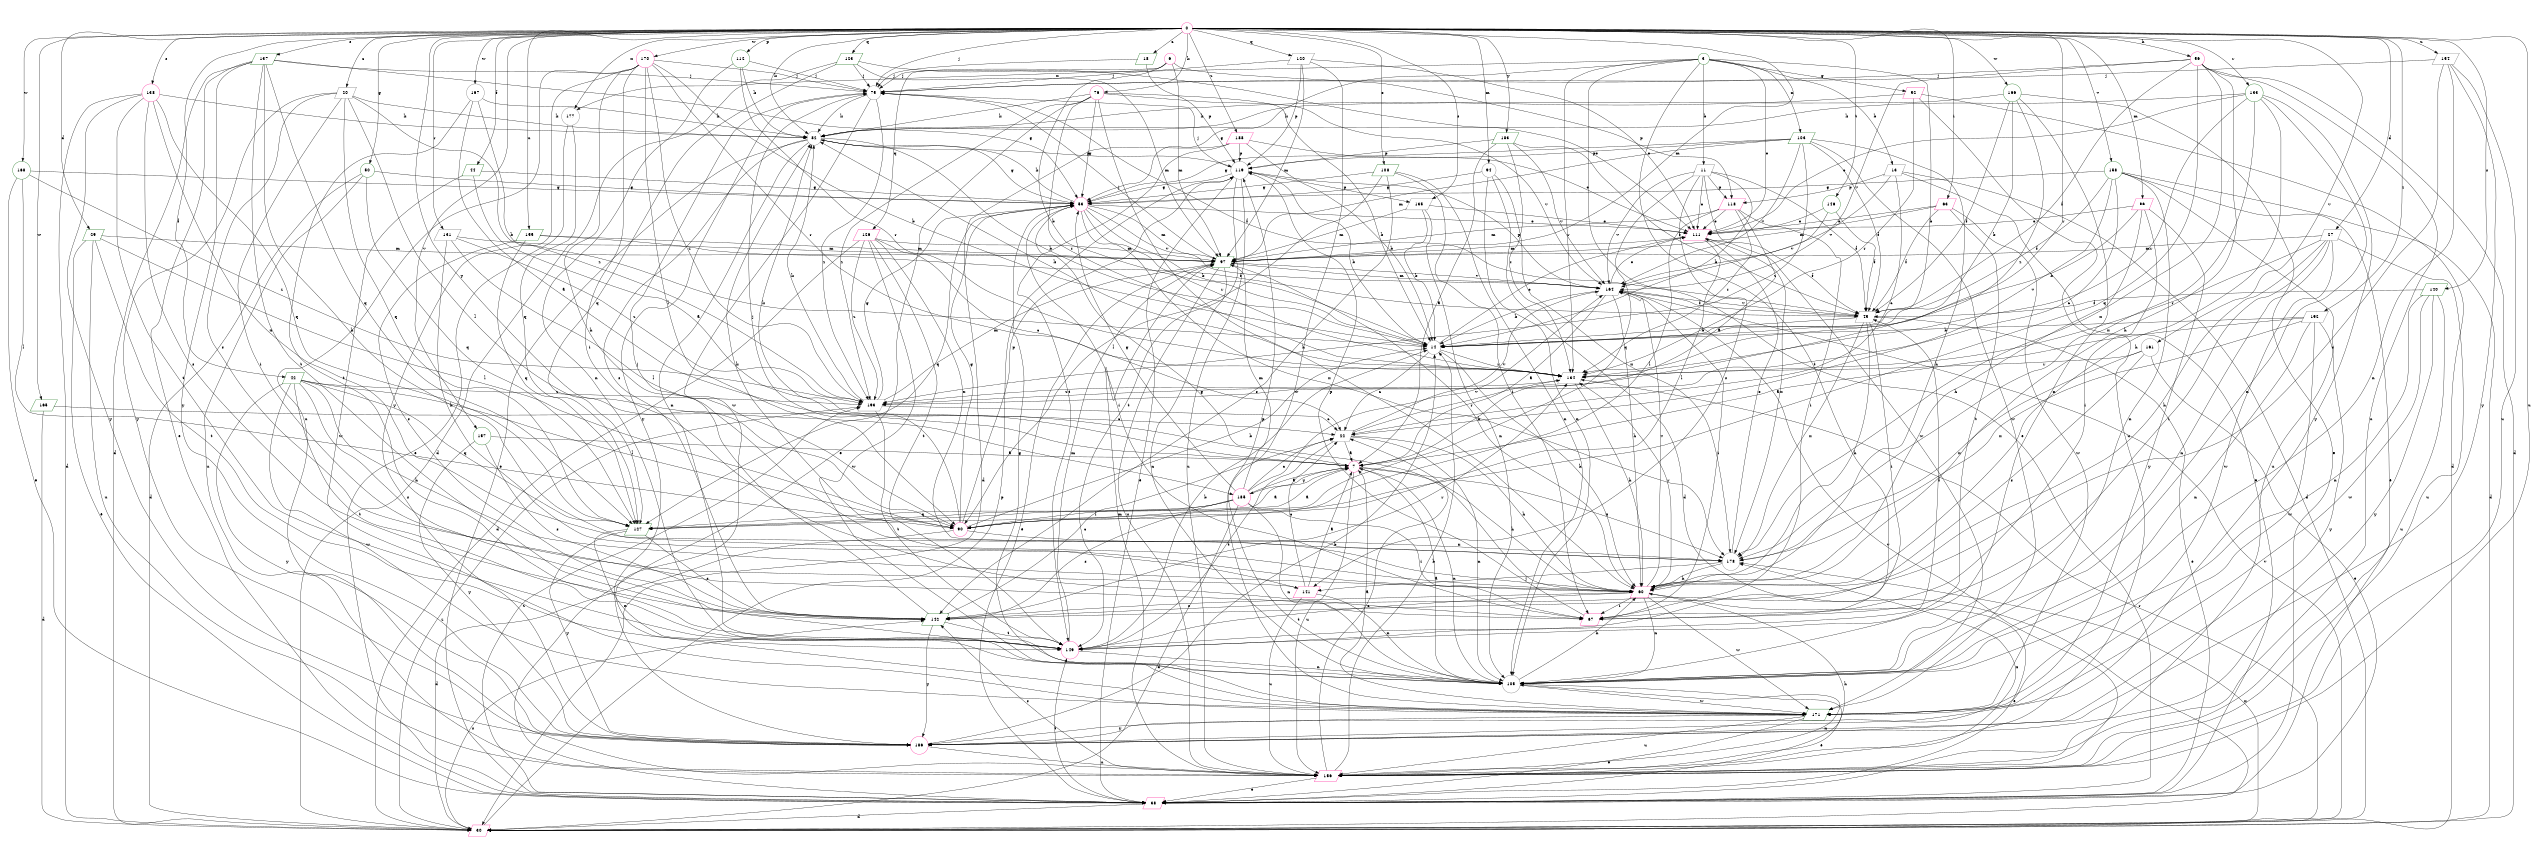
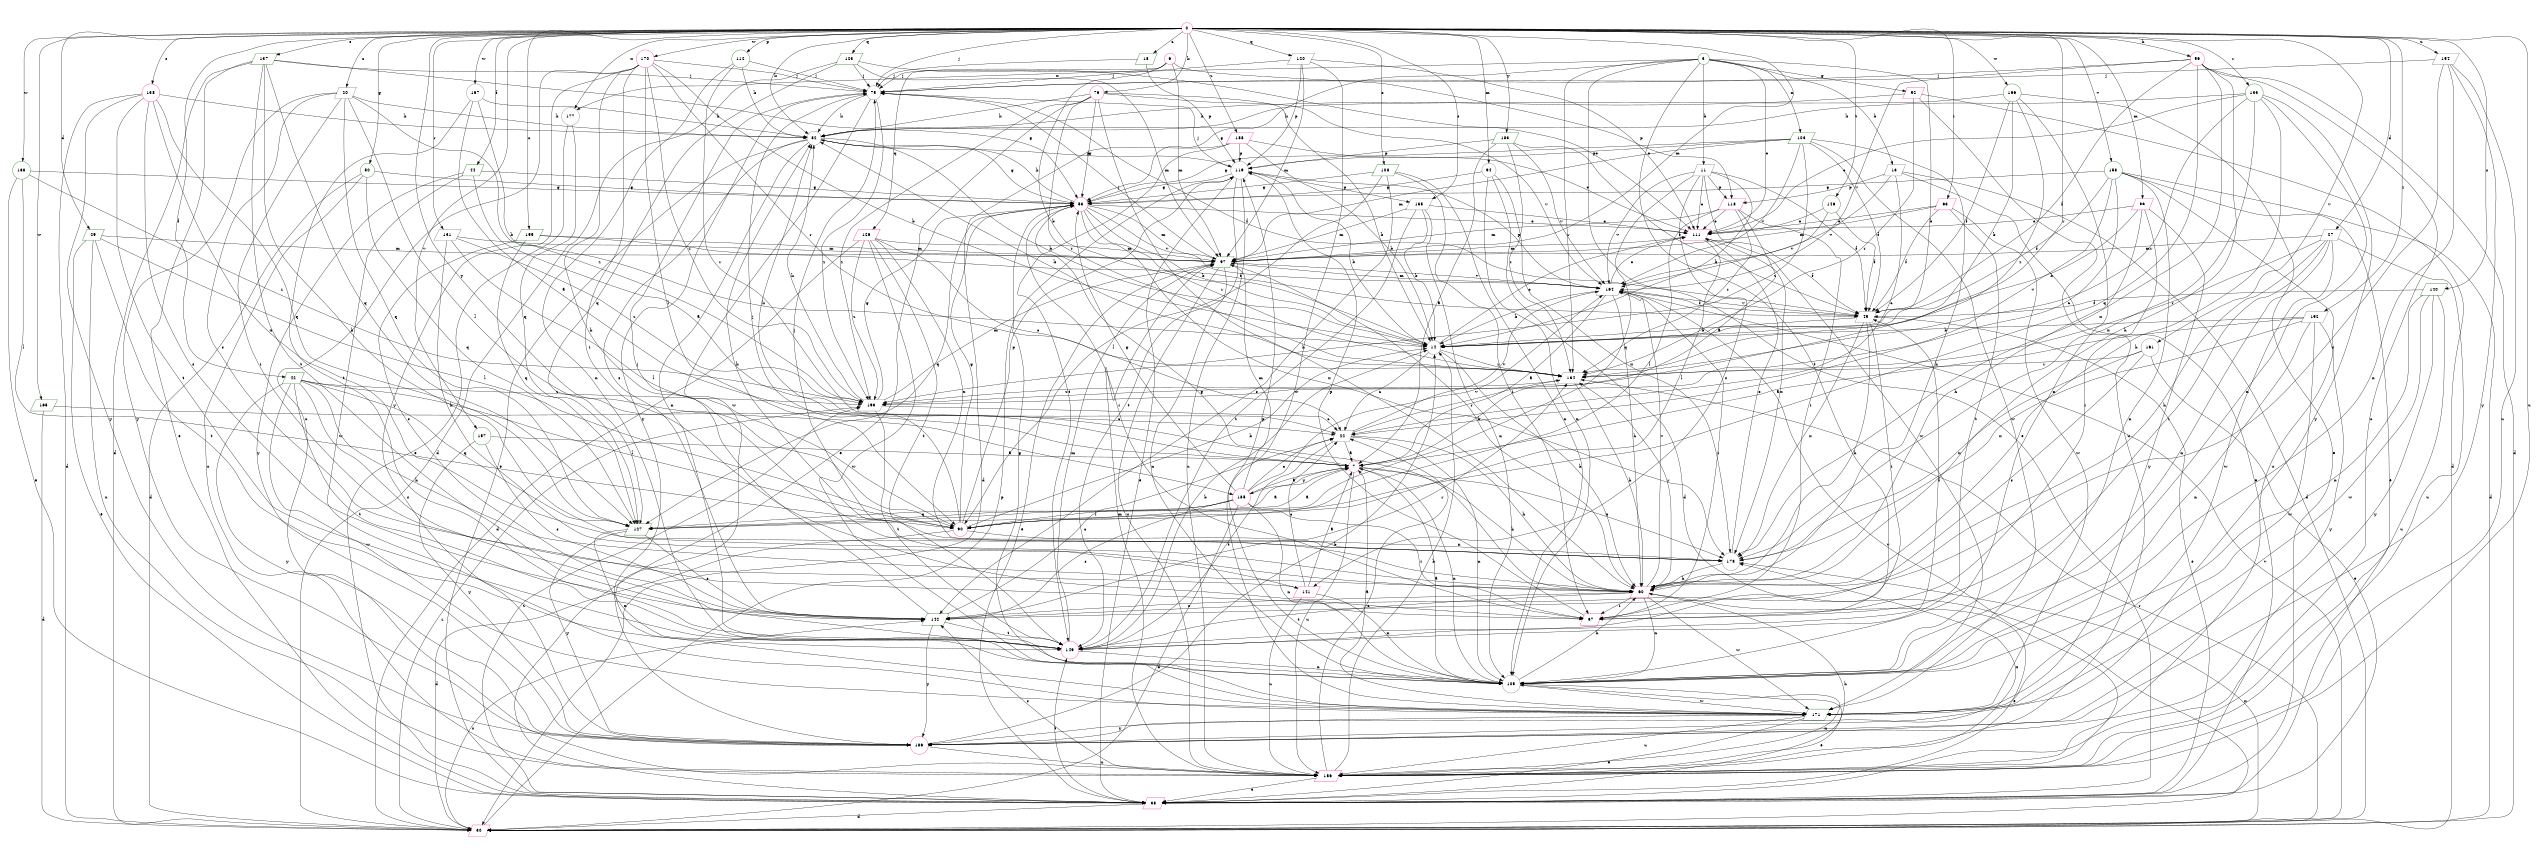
  strict digraph {
    node [color=deeppink shape=parallelogram]
    0 [shape=circle]
    18 [color=darkgreen]
    20 [color=gray40]
    27 [color=gray40]
    29 [color=darkgreen]
    42 [color=darkgreen]
    44 [color=darkgreen]
    50 [color=darkgreen shape=circle]
    56 [shape=circle]
    63
    75 [color=gray40 shape=circle]
    76 [shape=circle]
    82 [color=gray40 shape=circle]
    94 [color=gray40 shape=circle]
    96
    97 [color=darkgreen]
    108 [color=darkgreen]
    112 [color=darkgreen shape=circle]
    120 [color=gray40]
    123 [color=darkgreen]
    131 [color=gray40]
    133 [color=darkgreen shape=circle]
    134 [color=gray40]
    135 [color=gray40]
    137 [color=darkgreen]
    138 [shape=circle]
    140 [color=darkgreen]
    146 [color=darkgreen shape=circle]
    154 [color=gray40]
    155 [color=darkgreen]
    156
    157 [color=darkgreen shape=circle]
    158 [color=darkgreen shape=circle]
    161 [color=gray40 shape=circle]
    165 [color=darkgreen]
    166 [color=darkgreen shape=circle]
    167 [color=gray40 shape=circle]
    168 [color=darkgreen shape=circle]
    170 [shape=circle]
    177 [color=gray40 shape=circle]
    183 [color=darkgreen]
    185 [shape=circle]
    188
    192 [color=gray40]
    119 [color=gray40 shape=circle]
    14 [color=gray40 shape=circle]
    127 [color=darkgreen]
    141
    67
    90 [shape=circle]
    186 [shape=circle]
    60
    105 [color=gray40 shape=circle]
    171 [color=darkgreen]
    38
    149 [shape=circle]
    142 [color=darkgreen]
    193 [color=gray40]
    53 [shape=circle]
    7 [shape=circle]
    30
    178 [color=gray40 shape=circle]
    45 [color=gray40]
    164 [color=gray40]
    111
    22 [color=gray40]
    3 [color=darkgreen shape=circle]
    11 [color=gray40]
    13 [color=gray40]
    52
    103 [color=darkgreen]
    118
    6 [shape=circle]
    126
    0 -> 18 [label=c]
    0 -> 20 [label=c]
    0 -> 27 [label=d]
    0 -> 29 [label=d]
    0 -> 42 [label=f]
    0 -> 44 [label=f]
    0 -> 50 [label=g]
    0 -> 56 [label=h]
    0 -> 63 [label=i]
    0 -> 75 [label=j]
    0 -> 76 [label=k]
    0 -> 82 [label=k]
    0 -> 94 [label=m]
    0 -> 96 [label=m]
    0 -> 97 [label=m]
    0 -> 108 [label=o]
    0 -> 112 [label=p]
    0 -> 120 [label=q]
    0 -> 123 [label=q]
    0 -> 131 [label=r]
    0 -> 133 [label=r]
    0 -> 134 [label=r]
    0 -> 135 [label=s]
    0 -> 137 [label=s]
    0 -> 138 [label=s]
    0 -> 140 [label=s]
    0 -> 146 [label=t]
    0 -> 154 [label=u]
    0 -> 155 [label=u]
    0 -> 156 [label=u]
    0 -> 157 [label=v]
    0 -> 158 [label=v]
    0 -> 161 [label=v]
    0 -> 165 [label=w]
    0 -> 166 [label=w]
    0 -> 167 [label=w]
    0 -> 168 [label=w]
    0 -> 170 [label=w]
    0 -> 177 [label=x]
    0 -> 183 [label=y]
    0 -> 185 [label=y]
    0 -> 188 [label=z]
    0 -> 192 [label=z]
    18 -> 75 [label=j]
    18 -> 119 [label=p]
    20 -> 82 [label=k]
    20 -> 14 [label=b]
    20 -> 127 [label=q]
    20 -> 141 [label=s]
    20 -> 67 [label=i]
    20 -> 90 [label=l]
    20 -> 186 [label=y]
    27 -> 97 [label=m]
    27 -> 134 [label=r]
    27 -> 156 [label=u]
    27 -> 67 [label=i]
    27 -> 60 [label=h]
    27 -> 105 [label=n]
    27 -> 171 [label=w]
    29 -> 97 [label=m]
    29 -> 156 [label=u]
    29 -> 90 [label=l]
    29 -> 38 [label=e]
    29 -> 149 [label=t]
    42 -> 127 [label=q]
    42 -> 90 [label=l]
    42 -> 186 [label=y]
    42 -> 60 [label=h]
    42 -> 171 [label=w]
    42 -> 149 [label=t]
    42 -> 142 [label=s]
    42 -> 193 [label=z]
-   137 -> 186 [label=y]
+   44 -> 186 [label=y]
    44 -> 171 [label=w]
    44 -> 53 [label=g]
    44 -> 7 [label=a]
    50 -> 156 [label=u]
    50 -> 127 [label=q]
    50 -> 53 [label=g]
    50 -> 30 [label=d]
    56 -> 75 [label=j]
    56 -> 156 [label=u]
    56 -> 127 [label=q]
    56 -> 60 [label=h]
    56 -> 30 [label=d]
    56 -> 178 [label=x]
    56 -> 45 [label=f]
    56 -> 164 [label=v]
    63 -> 97 [label=m]
    63 -> 171 [label=w]
    63 -> 149 [label=t]
    63 -> 45 [label=f]
    63 -> 111 [label=o]
    75 -> 82 [label=k]
    75 -> 186 [label=y]
    75 -> 171 [label=w]
    75 -> 193 [label=z]
    75 -> 45 [label=f]
    76 -> 82 [label=k]
    76 -> 134 [label=r]
    76 -> 14 [label=b]
    76 -> 60 [label=h]
    76 -> 38 [label=e]
    76 -> 193 [label=z]
    76 -> 53 [label=g]
    76 -> 164 [label=v]
    82 -> 119 [label=p]
    82 -> 14 [label=b]
    82 -> 105 [label=n]
    82 -> 38 [label=e]
    82 -> 142 [label=s]
    82 -> 53 [label=g]
    94 -> 105 [label=n]
    94 -> 53 [label=g]
    94 -> 30 [label=d]
    94 -> 178 [label=x]
    96 -> 14 [label=b]
    96 -> 67 [label=i]
    96 -> 186 [label=y]
    96 -> 60 [label=h]
    96 -> 111 [label=o]
    97 -> 75 [label=j]
    97 -> 156 [label=u]
    97 -> 60 [label=h]
    97 -> 105 [label=n]
    97 -> 38 [label=e]
    97 -> 164 [label=v]
    108 -> 67 [label=i]
    108 -> 90 [label=l]
    108 -> 105 [label=n]
    108 -> 142 [label=s]
    108 -> 53 [label=g]
    112 -> 75 [label=j]
    112 -> 82 [label=k]
-   112 -> 134 [label=r]
+   112 -> 22 [label=r]
    112 -> 105 [label=n]
    120 -> 75 [label=j]
    120 -> 97 [label=m]
    120 -> 119 [label=p]
    120 -> 171 [label=w]
    120 -> 111 [label=o]
    123 -> 75 [label=j]
    123 -> 97 [label=m]
    123 -> 127 [label=q]
    123 -> 30 [label=d]
    123 -> 111 [label=o]
    131 -> 97 [label=m]
    131 -> 90 [label=l]
    131 -> 60 [label=h]
    131 -> 193 [label=z]
    133 -> 82 [label=k]
    133 -> 134 [label=r]
    133 -> 186 [label=y]
    133 -> 60 [label=h]
    133 -> 105 [label=n]
    133 -> 178 [label=x]
    133 -> 111 [label=o]
    134 -> 82 [label=k]
    134 -> 60 [label=h]
    134 -> 193 [label=z]
    135 -> 97 [label=m]
    135 -> 14 [label=b]
    135 -> 105 [label=n]
+   135 -> 149 [label=t]
    135 -> 111 [label=o]
    137 -> 75 [label=j]
    137 -> 127 [label=q]
    137 -> 60 [label=h]
    137 -> 38 [label=e]
    137 -> 149 [label=t]
    137 -> 53 [label=g]
    137 -> 30 [label=d]
    138 -> 82 [label=k]
    138 -> 127 [label=q]
    138 -> 186 [label=y]
    138 -> 149 [label=t]
    138 -> 142 [label=s]
    138 -> 30 [label=d]
    138 -> 178 [label=x]
    140 -> 156 [label=u]
    140 -> 186 [label=y]
    140 -> 105 [label=n]
    140 -> 171 [label=w]
    140 -> 45 [label=f]
    146 -> 45 [label=f]
    146 -> 164 [label=v]
    146 -> 111 [label=o]
    154 -> 75 [label=j]
    154 -> 156 [label=u]
    154 -> 186 [label=y]
    154 -> 105 [label=n]
    154 -> 142 [label=s]
    155 -> 97 [label=m]
    155 -> 127 [label=q]
    155 -> 142 [label=s]
    155 -> 45 [label=f]
    156 -> 97 [label=m]
    156 -> 14 [label=b]
    156 -> 60 [label=h]
    156 -> 105 [label=n]
    156 -> 38 [label=e]
    156 -> 142 [label=s]
    156 -> 178 [label=x]
    156 -> 22 [label=c]
    157 -> 186 [label=y]
    157 -> 142 [label=s]
    157 -> 7 [label=a]
    158 -> 156 [label=u]
    158 -> 105 [label=n]
    158 -> 38 [label=e]
    158 -> 193 [label=v]
    158 -> 53 [label=g]
    158 -> 30 [label=d]
    158 -> 45 [label=f]
    158 -> 22 [label=c]
    161 -> 134 [label=r]
    161 -> 38 [label=e]
    161 -> 142 [label=s]
    161 -> 178 [label=x]
    165 -> 30 [label=d]
    165 -> 22 [label=c]
    166 -> 82 [label=k]
    166 -> 14 [label=b]
    166 -> 105 [label=n]
    166 -> 38 [label=e]
    166 -> 193 [label=z]
    166 -> 45 [label=f]
    167 -> 82 [label=k]
    167 -> 149 [label=t]
    167 -> 193 [label=z]
    167 -> 7 [label=a]
    168 -> 90 [label=l]
    168 -> 38 [label=e]
    168 -> 193 [label=z]
    168 -> 53 [label=g]
    170 -> 75 [label=j]
    170 -> 134 [label=r]
    170 -> 156 [label=u]
    170 -> 14 [label=b]
    170 -> 67 [label=i]
    170 -> 90 [label=l]
    170 -> 186 [label=y]
    170 -> 60 [label=h]
    170 -> 193 [label=z]
    177 -> 127 [label=q]
    177 -> 38 [label=e]
    183 -> 134 [label=r]
    183 -> 119 [label=p]
    183 -> 7 [label=a]
    183 -> 45 [label=f]
    183 -> 164 [label=v]
    185 -> 97 [label=m]
    185 -> 127 [label=q]
    185 -> 67 [label=i]
    185 -> 90 [label=l]
    185 -> 105 [label=n]
    185 -> 142 [label=s]
    185 -> 53 [label=g]
    185 -> 7 [label=a]
    185 -> 30 [label=d]
    185 -> 164 [label=v]
    185 -> 22 [label=c]
    188 -> 119 [label=p]
    188 -> 14 [label=b]
    188 -> 149 [label=t]
    188 -> 30 [label=d]
    188 -> 111 [label=o]
    192 -> 14 [label=b]
    192 -> 186 [label=y]
    192 -> 105 [label=n]
    192 -> 171 [label=w]
    192 -> 7 [label=a]
    192 -> 178 [label=x]
    119 -> 75 [label=j]
    119 -> 135 [label=p]
    119 -> 156 [label=u]
    119 -> 14 [label=b]
    119 -> 38 [label=e]
    119 -> 149 [label=t]
    119 -> 53 [label=g]
    14 -> 134 [label=r]
    14 -> 60 [label=h]
    14 -> 111 [label=o]
    14 -> 22 [label=c]
    127 -> 186 [label=y]
    127 -> 105 [label=n]
    127 -> 142 [label=s]
    127 -> 7 [label=a]
    141 -> 82 [label=k]
    141 -> 156 [label=u]
    141 -> 105 [label=n]
    141 -> 7 [label=a]
    141 -> 22 [label=c]
    67 -> 119 [label=p]
    90 -> 75 [label=j]
    90 -> 119 [label=p]
    90 -> 14 [label=b]
    90 -> 53 [label=g]
    90 -> 7 [label=a]
    90 -> 30 [label=d]
    90 -> 178 [label=x]
    186 -> 156 [label=u]
    186 -> 14 [label=b]
    60 -> 134 [label=r]
    60 -> 67 [label=i]
    60 -> 105 [label=n]
    60 -> 171 [label=w]
    60 -> 38 [label=e]
    60 -> 149 [label=t]
    60 -> 142 [label=s]
    60 -> 53 [label=g]
    60 -> 164 [label=v]
    105 -> 119 [label=p]
    105 -> 60 [label=h]
    105 -> 171 [label=w]
    105 -> 38 [label=e]
    105 -> 7 [label=a]
    171 -> 156 [label=u]
    171 -> 186 [label=y]
    171 -> 38 [label=e]
    171 -> 53 [label=g]
    171 -> 7 [label=a]
    38 -> 149 [label=t]
    38 -> 193 [label=z]
    38 -> 30 [label=d]
    38 -> 164 [label=v]
    149 -> 97 [label=m]
    149 -> 14 [label=b]
    149 -> 105 [label=n]
    149 -> 45 [label=f]
    142 -> 75 [label=j]
    142 -> 134 [label=r]
    142 -> 186 [label=y]
    142 -> 149 [label=t]
    142 -> 22 [label=c]
    193 -> 82 [label=k]
    193 -> 97 [label=m]
    193 -> 149 [label=t]
    193 -> 53 [label=g]
    193 -> 22 [label=c]
    53 -> 82 [label=k]
    53 -> 97 [label=m]
    53 -> 134 [label=r]
    53 -> 14 [label=b]
    53 -> 127 [label=q]
    53 -> 67 [label=i]
    53 -> 178 [label=x]
    53 -> 164 [label=v]
    53 -> 111 [label=o]
    7 -> 82 [label=k]
    7 -> 156 [label=u]
    7 -> 185 [label=y]
    7 -> 60 [label=h]
    7 -> 105 [label=n]
    7 -> 178 [label=x]
    30 -> 134 [label=r]
    30 -> 119 [label=p]
    30 -> 142 [label=s]
    30 -> 193 [label=z]
    30 -> 178 [label=x]
    30 -> 164 [label=v]
-   178 -> 141 [label=j]
+   178 -> 75 [label=j]
    178 -> 60 [label=h]
    178 -> 111 [label=o]
    45 -> 14 [label=b]
    45 -> 67 [label=i]
    45 -> 60 [label=h]
    45 -> 38 [label=e]
    45 -> 178 [label=x]
    45 -> 164 [label=v]
    164 -> 97 [label=m]
    164 -> 119 [label=p]
    164 -> 14 [label=b]
    164 -> 67 [label=i]
    164 -> 60 [label=h]
    164 -> 7 [label=a]
    164 -> 45 [label=f]
    164 -> 111 [label=o]
    111 -> 97 [label=m]
    111 -> 90 [label=l]
    111 -> 178 [label=x]
    111 -> 45 [label=f]
    22 -> 134 [label=r]
    22 -> 60 [label=h]
    22 -> 105 [label=n]
    22 -> 149 [label=t]
    22 -> 7 [label=a]
    22 -> 164 [label=v]
    3 -> 134 [label=r]
    3 -> 177 [label=x]
    3 -> 14 [label=b]
    3 -> 38 [label=e]
    3 -> 149 [label=t]
    3 -> 53 [label=g]
    3 -> 111 [label=o]
    3 -> 11 [label=b]
    3 -> 13 [label=b]
    3 -> 52 [label=g]
    3 -> 103 [label=n]
    11 -> 14 [label=b]
    11 -> 127 [label=q]
    11 -> 141 [label=s]
    11 -> 171 [label=w]
    11 -> 45 [label=f]
    11 -> 164 [label=v]
    11 -> 111 [label=o]
    11 -> 118 [label=p]
    13 -> 38 [label=e]
    13 -> 30 [label=d]
    13 -> 164 [label=v]
    13 -> 22 [label=c]
    13 -> 118 [label=p]
    52 -> 82 [label=k]
    52 -> 134 [label=r]
    52 -> 156 [label=u]
    52 -> 30 [label=d]
    103 -> 97 [label=m]
    103 -> 119 [label=p]
    103 -> 60 [label=h]
    103 -> 171 [label=w]
    103 -> 193 [label=z]
    103 -> 53 [label=g]
    103 -> 45 [label=f]
    103 -> 164 [label=v]
    118 -> 97 [label=m]
    118 -> 134 [label=r]
    118 -> 67 [label=i]
    118 -> 90 [label=l]
    118 -> 7 [label=a]
    118 -> 111 [label=o]
    6 -> 75 [label=j]
    6 -> 97 [label=m]
    6 -> 14 [label=b]
    6 -> 118 [label=p]
    6 -> 126 [label=q]
    126 -> 97 [label=m]
    126 -> 171 [label=w]
    126 -> 149 [label=t]
    126 -> 193 [label=z]
    126 -> 30 [label=d]
    126 -> 178 [label=x]
    126 -> 22 [label=c]
  }
